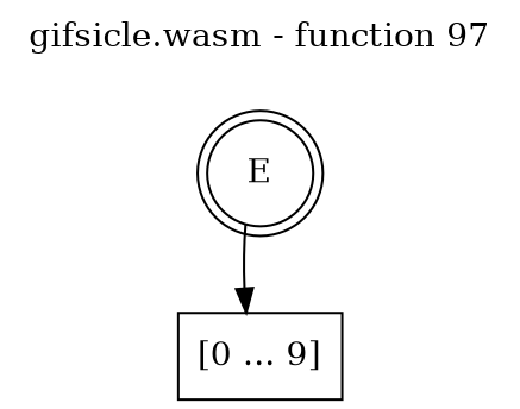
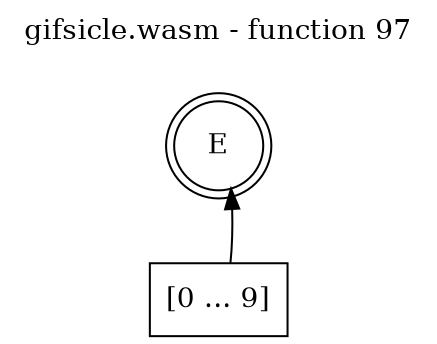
  digraph {
    label="gifsicle.wasm - function 97"
    labelfontcolor=black
    labelfontname=Helvetica
    labelfontsize=16
    labelloc=t
    E [shape=doublecircle]
    n2 [color=black label="[0 ... 9]" shape=box style=solid]
-   E -> n2
+   n2 -> E
  }
